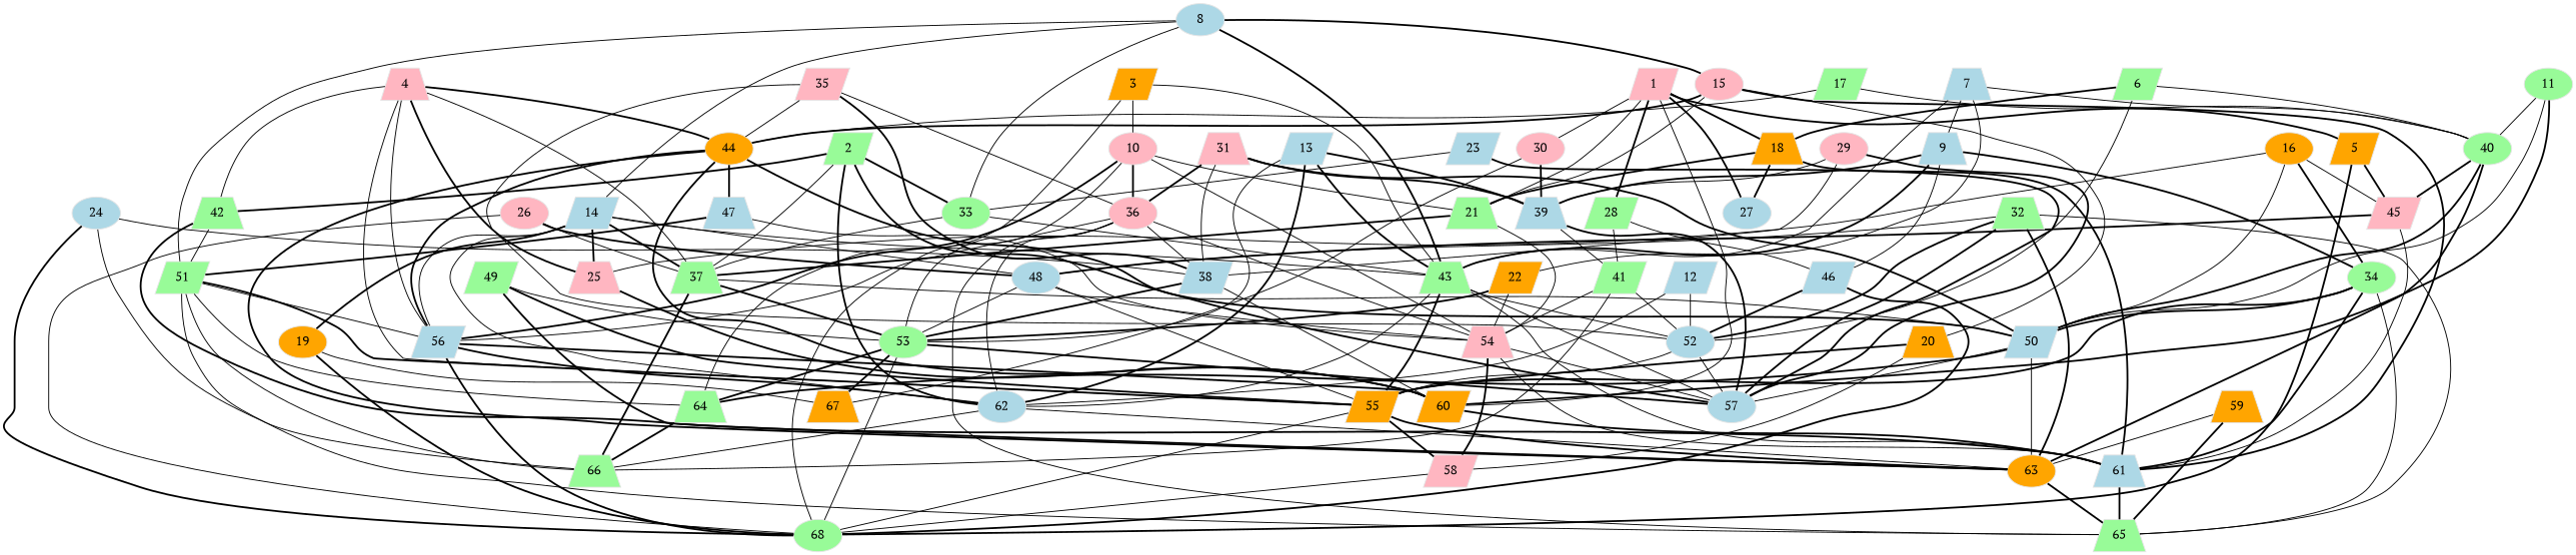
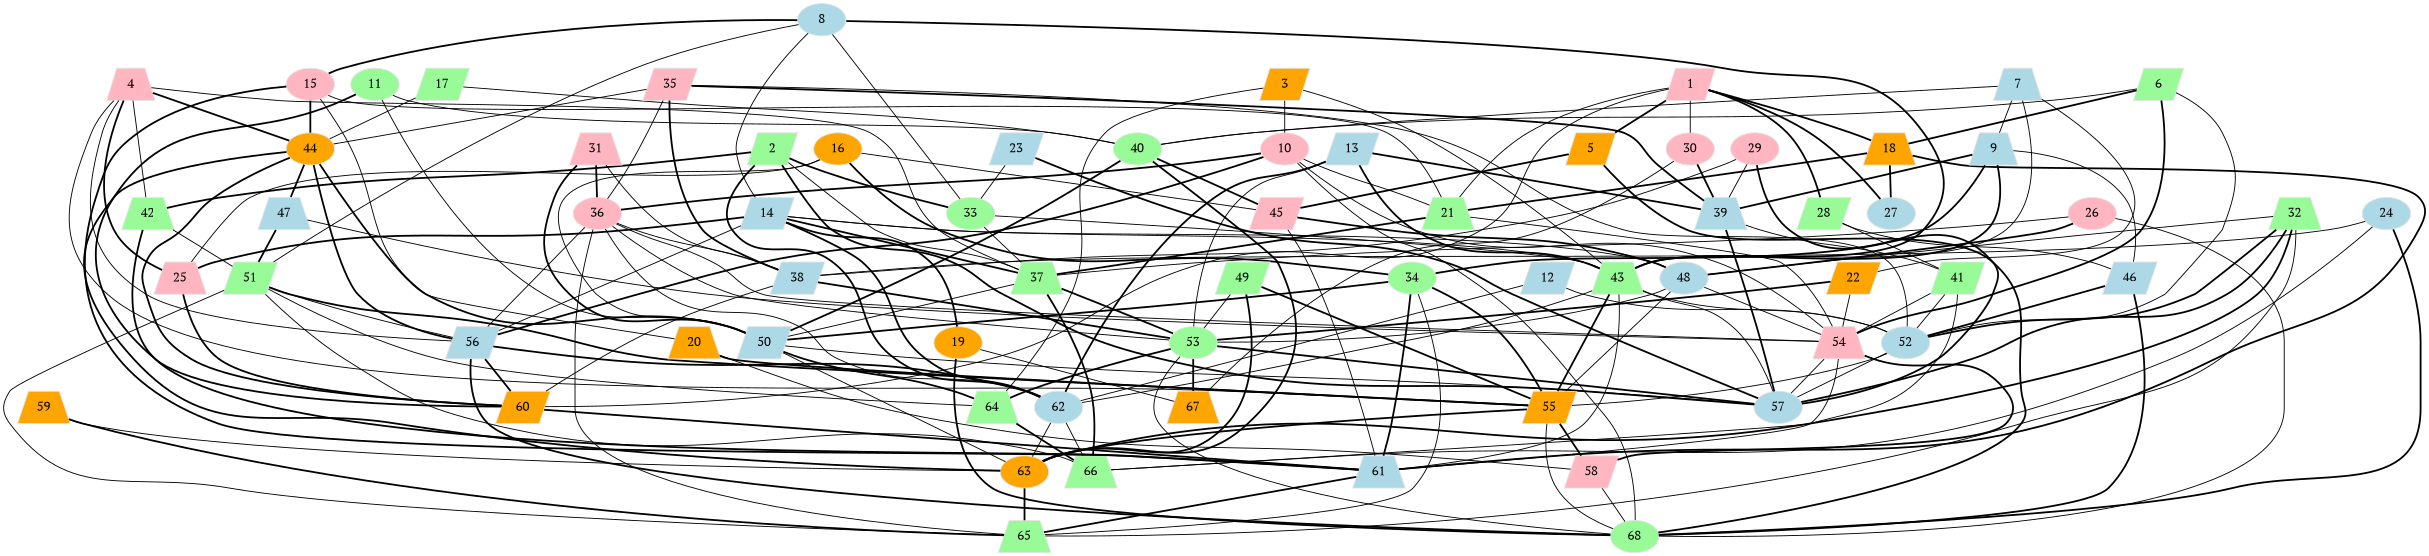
  graph {
    fontname="PT Serif"
    node [color=gray90 fillcolor=palegreen fontname="PT Serif" shape=parallelogram style=filled]
    edge [fontname="PT Serif" style=solid weight=1.0]
    1 [fillcolor=lightpink]
    5 [fillcolor=orange]
    18 [fillcolor=orange shape=trapezium]
    21 [shape=trapezium]
    27 [fillcolor=lightblue shape=ellipse]
    28
    30 [fillcolor=lightpink shape=ellipse]
    60 [fillcolor=orange]
    45 [fillcolor=lightpink]
    68 [shape=ellipse]
    61 [fillcolor=lightblue shape=trapezium]
    37 [shape=trapezium]
    54 [fillcolor=lightpink shape=trapezium]
    46 [fillcolor=lightblue]
    41
    39 [fillcolor=lightblue shape=trapezium]
    67 [fillcolor=orange shape=trapezium]
    33 [shape=ellipse]
    2
    42 [shape=trapezium]
    62 [fillcolor=lightblue shape=ellipse]
    57 [fillcolor=lightblue shape=ellipse]
    43 [shape=trapezium]
    50 [fillcolor=lightblue]
    53 [shape=ellipse]
    66 [shape=trapezium]
    51
    63 [fillcolor=orange shape=ellipse]
    3 [fillcolor=orange]
    10 [fillcolor=lightpink shape=ellipse]
    64 [shape=trapezium]
    56 [fillcolor=lightblue]
    36 [fillcolor=lightpink shape=ellipse]
    55 [fillcolor=orange]
    52 [fillcolor=lightblue shape=ellipse]
    4 [fillcolor=lightpink shape=trapezium]
    25 [fillcolor=lightpink shape=trapezium]
    44 [fillcolor=orange shape=ellipse]
    47 [fillcolor=lightblue shape=trapezium]
    58 [fillcolor=lightpink]
    48 [fillcolor=lightblue shape=ellipse]
    6
    40 [shape=ellipse]
    7 [fillcolor=lightblue shape=trapezium]
    9 [fillcolor=lightblue shape=trapezium]
    22 [fillcolor=orange]
    34 [shape=ellipse]
    8 [fillcolor=lightblue shape=ellipse]
    14 [fillcolor=lightblue]
    15 [fillcolor=lightpink shape=ellipse]
    19 [fillcolor=orange shape=ellipse]
    20 [fillcolor=orange shape=trapezium]
    65 [shape=trapezium]
    38 [fillcolor=lightblue]
    11 [shape=ellipse]
    12 [fillcolor=lightblue]
    13 [fillcolor=lightblue]
    16 [fillcolor=orange shape=ellipse]
    17
    23 [fillcolor=lightblue]
    24 [fillcolor=lightblue shape=ellipse]
    26 [fillcolor=lightpink shape=ellipse]
    29 [fillcolor=lightpink shape=ellipse]
    31 [fillcolor=lightpink shape=trapezium]
    32 [shape=trapezium]
    35 [fillcolor=lightpink]
    49
    59 [fillcolor=orange shape=trapezium]
    1 -- 5 [style=bold]
    1 -- 18 [style=bold]
    1 -- 21
    1 -- 27 [style=bold]
    1 -- 28 [style=bold]
    1 -- 30
    1 -- 60
    5 -- 45 [style=bold]
    5 -- 68 [style=bold]
    18 -- 21 [style=bold]
    18 -- 27 [style=bold]
    18 -- 61 [style=bold]
    21 -- 37 [style=bold]
    21 -- 54
    28 -- 46
    28 -- 41
    30 -- 39 [style=bold]
    30 -- 67 [weight=2.0]
    60 -- 61 [style=bold]
    45 -- 61
    45 -- 48 [style=bold]
    61 -- 65 [style=bold]
    37 -- 50
    37 -- 53 [style=bold]
    37 -- 66 [style=bold]
    54 -- 61
    54 -- 57
    54 -- 58 [style=bold]
    46 -- 68 [style=bold]
    46 -- 52 [style=bold]
    41 -- 54
    41 -- 66
    41 -- 52
    39 -- 41
    39 -- 57 [style=bold]
    33 -- 37
    33 -- 43
    2 -- 37
    2 -- 33 [style=bold]
    2 -- 42 [style=bold]
    2 -- 62 [style=bold]
    2 -- 57 [style=bold]
    42 -- 61 [style=bold]
    42 -- 51
    62 -- 66
    62 -- 63
    43 -- 61
    43 -- 62
    43 -- 57
    43 -- 55 [style=bold]
    43 -- 52
    50 -- 57
    50 -- 63
    50 -- 64 [style=bold]
    53 -- 68
    53 -- 67 [style=bold]
    53 -- 57 [style=bold]
    53 -- 64 [style=bold]
    51 -- 66
    51 -- 64
    51 -- 56
    51 -- 55 [style=bold]
    51 -- 65
    63 -- 65 [style=bold]
    3 -- 43
    3 -- 10
    3 -- 64
    10 -- 21
    10 -- 68
    10 -- 54
    10 -- 56 [style=bold]
    10 -- 36 [style=bold]
    64 -- 66 [style=bold]
    56 -- 60 [style=bold]
    56 -- 68 [style=bold]
    56 -- 62 [style=bold]
    36 -- 54
    36 -- 62
    36 -- 53
    36 -- 56
    36 -- 65
    36 -- 38
    55 -- 68
    55 -- 63 [style=bold]
    55 -- 58 [style=bold]
    52 -- 57
    52 -- 55 [weight=3.0]
    4 -- 37
    4 -- 42
    4 -- 56
    4 -- 55
    4 -- 25 [style=bold]
    4 -- 44 [style=bold]
    25 -- 60 [style=bold]
    44 -- 60 [style=bold]
    44 -- 50 [style=bold]
    44 -- 63 [style=bold]
    44 -- 56 [style=bold]
    44 -- 47 [style=bold]
    47 -- 54
    47 -- 51 [style=bold]
    58 -- 68
    48 -- 54
    48 -- 53
    48 -- 55
    6 -- 18 [style=bold]
+   6 -- 54 [style=bold]
    6 -- 52
    6 -- 40
    40 -- 45 [style=bold]
    40 -- 50 [style=bold]
    40 -- 63 [style=bold]
    7 -- 43
    7 -- 40
    7 -- 9
    7 -- 22
    9 -- 46
    9 -- 39 [style=bold]
    9 -- 43 [style=bold]
    9 -- 34 [style=bold]
    22 -- 54
    22 -- 53 [style=bold]
    34 -- 61 [style=bold]
    34 -- 50 [style=bold]
    34 -- 55 [style=bold]
    34 -- 65
    8 -- 33
    8 -- 43 [style=bold weight=2.0]
    8 -- 51
    8 -- 14
    8 -- 15 [style=bold]
    14 -- 37 [style=bold]
-   14 -- 62
+   14 -- 62 [style=bold]
    14 -- 43
    14 -- 56
    14 -- 25 [style=bold]
    14 -- 48
    14 -- 19 [style=bold]
    15 -- 21
    15 -- 61 [style=bold]
    15 -- 44 [style=bold]
    15 -- 20
    19 -- 68 [style=bold]
    19 -- 67
    20 -- 55 [style=bold]
    20 -- 58
    38 -- 60
    38 -- 53 [style=bold]
    11 -- 60 [style=bold]
    11 -- 50
    11 -- 40
    12 -- 62
    12 -- 52
    13 -- 39 [style=bold]
    13 -- 62 [style=bold]
    13 -- 43 [style=bold]
    13 -- 53
    16 -- 45
    16 -- 50
    16 -- 25
    16 -- 34 [style=bold]
    17 -- 44
    17 -- 40
    23 -- 33
    23 -- 57 [style=bold]
    24 -- 68 [style=bold]
    24 -- 66
    24 -- 38
    26 -- 68
    26 -- 37
    26 -- 48 [style=bold]
    29 -- 39
    29 -- 57 [style=bold]
    29 -- 38
    31 -- 50 [style=bold]
    31 -- 36 [style=bold]
    31 -- 38
    32 -- 57 [style=bold]
    32 -- 63 [style=bold]
    32 -- 52 [style=bold]
    32 -- 48
    32 -- 65
-   31 -- 39 [style=bold]
+   35 -- 39 [style=bold]
    35 -- 36
    35 -- 52
    35 -- 44
    35 -- 38 [style=bold]
    49 -- 53
    49 -- 63 [style=bold]
    49 -- 55 [style=bold]
    59 -- 63
    59 -- 65 [style=bold]
  }
